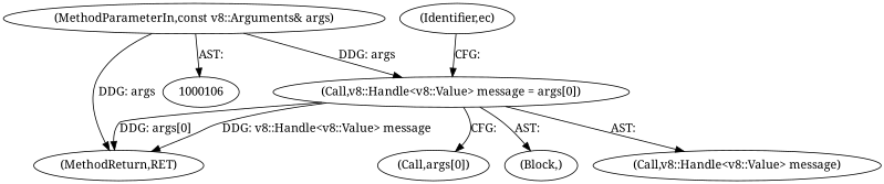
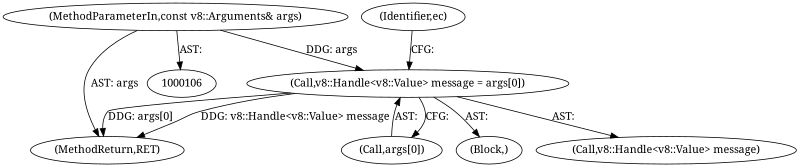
  digraph {
    fontname="Noto Serif"
    node [fontname="Noto Serif"]
    edge [fontname="Noto Serif"]
    n1 [label="(Call,v8::Handle<v8::Value> message = args[0])"]
    n2 [label="(Call,args[0])"]
    n3 [label="(MethodReturn,RET)"]
    n4 [label="(Block,)"]
    n5 [label="(Call,v8::Handle<v8::Value> message)"]
    n6 [label="(MethodParameterIn,const v8::Arguments& args)"]
    n7 [label=1000106]
    n8 [label="(Identifier,ec)"]
    n1 -> n2 [label="CFG: "]
    n1 -> n3 [label="DDG: args[0]"]
    n1 -> n3 [label="DDG: v8::Handle<v8::Value> message"]
    n1 -> n4 [label="AST: "]
    n1 -> n5 [label="AST: "]
+   n2 -> n1 [label="AST: "]
    n6 -> n1 [label="DDG: args"]
-   n6 -> n3 [label="DDG: args"]
+   n6 -> n3 [label="AST: args"]
    n6 -> n7 [label="AST: "]
    n8 -> n1 [label="CFG: "]
  }
